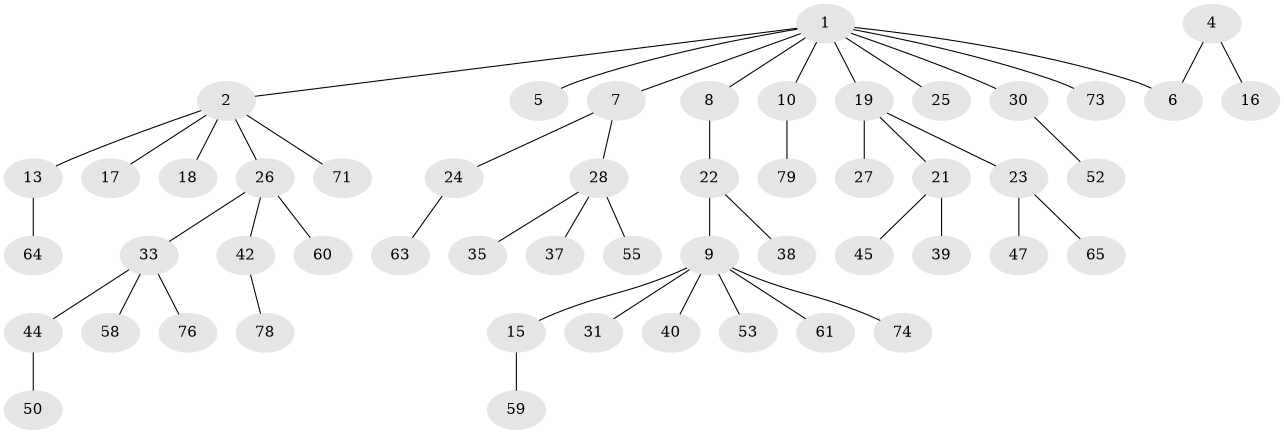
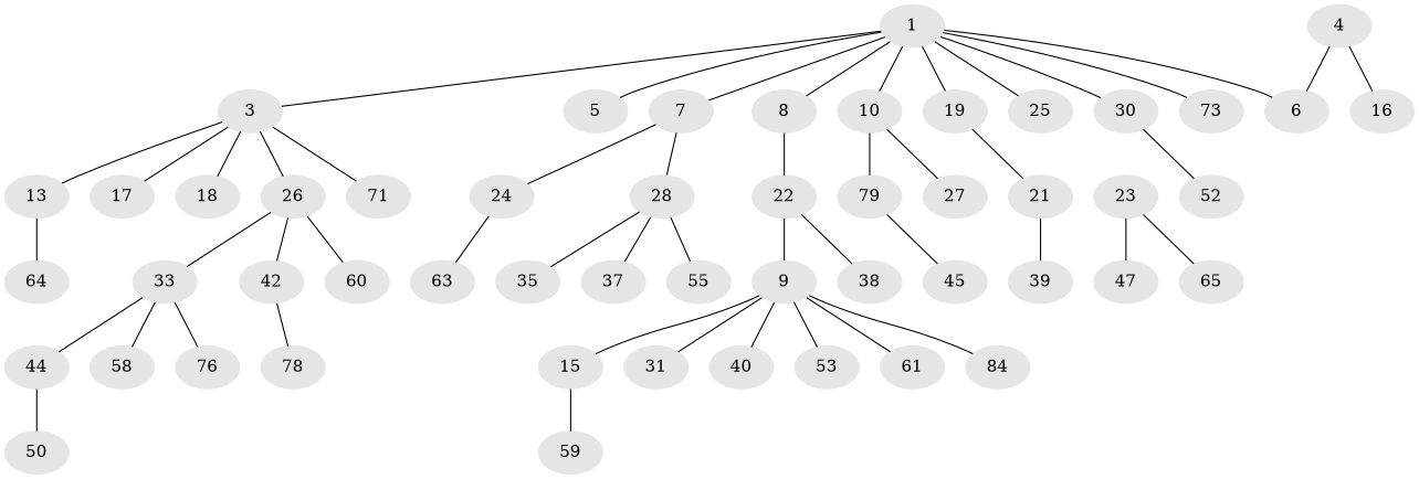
  graph {
    node [color=gray90 style=filled]
    1 [super="+2"]
-   3 [super="+11" label=2]
+   3 [super="+11"]
    5
    7
    8
    10 [super="+62"]
    19 [super="+20"]
    25
    30
    73
    6 [super="+72"]
    13 [super="+43"]
    17
    18 [super="+41"]
    26 [super="+29"]
    71 [super="+77"]
    4 [super="+14"]
    16
    24 [super="+51"]
    28 [super="+46"]
    22 [super="+49"]
    79
    21 [super="+32"]
    23 [super="+36"]
    27 [super="+66"]
    52 [super="+67"]
    64 [super="+75"]
    33 [super="+34"]
    42 [super="+68"]
    60
    63
    35
    37 [super="+69"]
    55
    9 [super="+12"]
    15 [super="+70"]
    31
    40
    53
    61
-   74
+   74 [label=84]
    38 [super="+48"]
    59
    39 [super="+57"]
    45
    47
    65
    44 [super="+54"]
    58
    76
    78
    50
    1 -- 3
    1 -- 5
    1 -- 7
    1 -- 8
    1 -- 10
    1 -- 19
    1 -- 25
    1 -- 30
    1 -- 73
    1 -- 6
    3 -- 13
    3 -- 17
    3 -- 18
    3 -- 26
    3 -- 71
    7 -- 24
    7 -- 28
    8 -- 22
    10 -- 79
    19 -- 21
-   19 -- 23
-   19 -- 27
+   10 -- 27
    30 -- 52
    13 -- 64
    26 -- 33
    26 -- 42
    26 -- 60
    4 -- 6
    4 -- 16
    24 -- 63
    28 -- 35
    28 -- 37
    28 -- 55
    22 -- 9
    22 -- 38
    21 -- 39
-   21 -- 45
+   79 -- 45
    23 -- 47
    23 -- 65
    33 -- 44
    33 -- 58
    33 -- 76
    42 -- 78
    9 -- 15
    9 -- 31
    9 -- 40
    9 -- 53
    9 -- 61
    9 -- 74
    15 -- 59
    44 -- 50
  }
